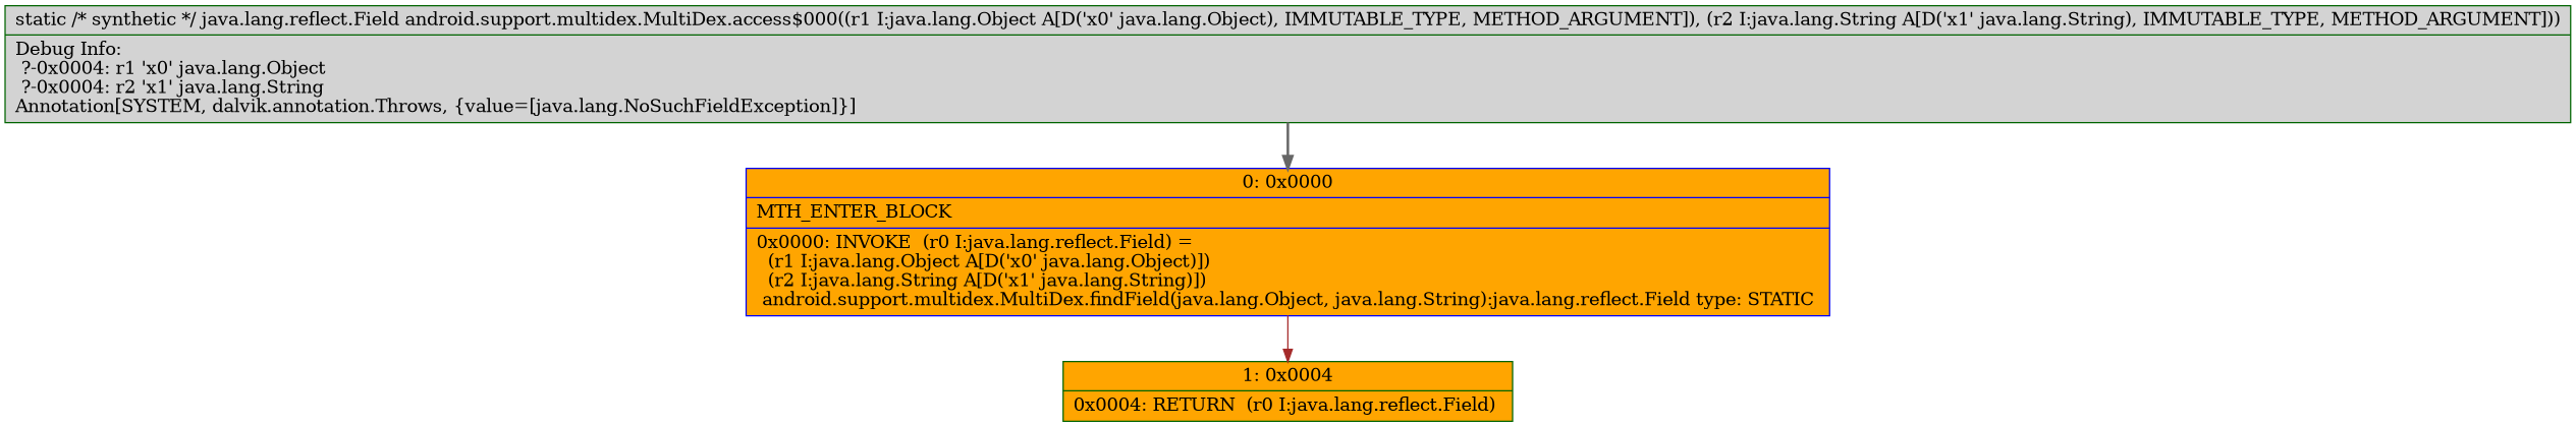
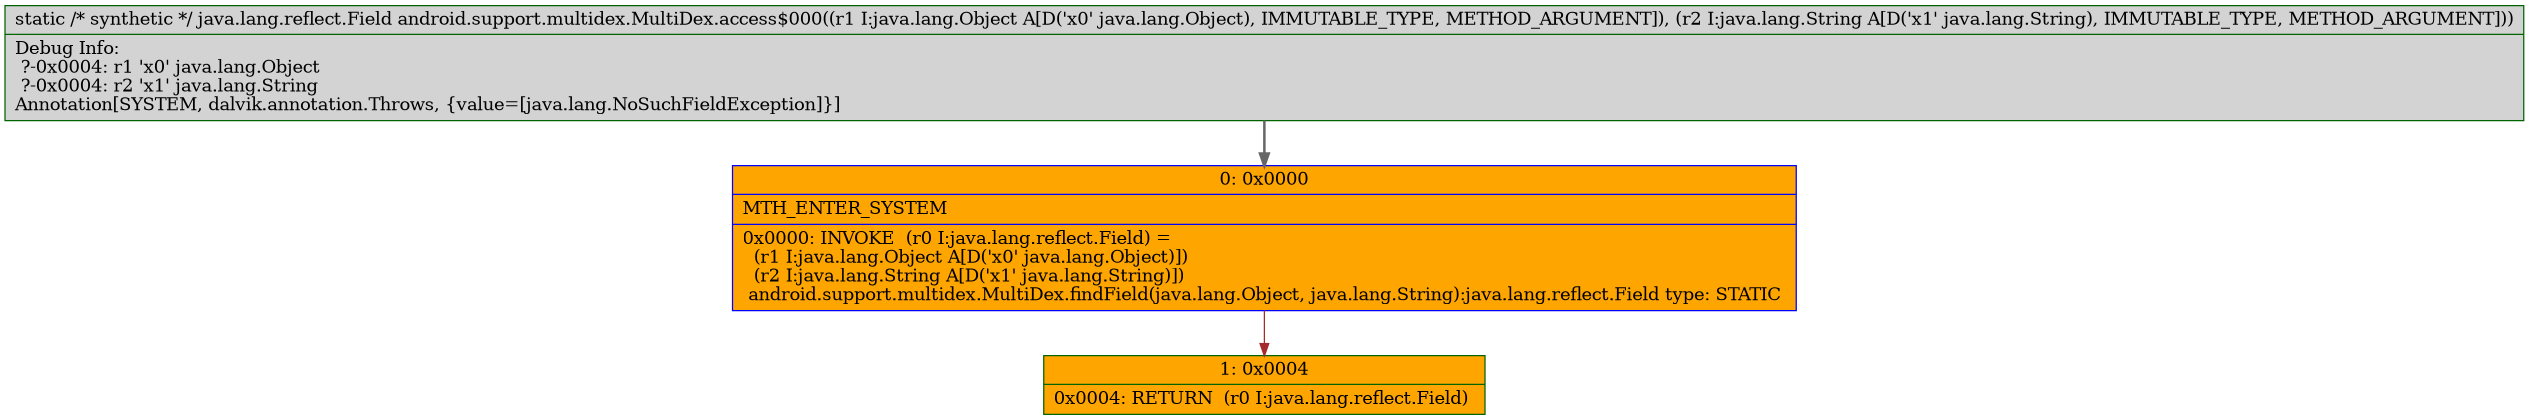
  digraph {
    node [shape=record style=filled fillcolor=orange color=darkgreen]
-   n1 [label="{0\:\ 0x0000|MTH_ENTER_BLOCK\l|0x0000: INVOKE  (r0 I:java.lang.reflect.Field) = \l  (r1 I:java.lang.Object A[D('x0' java.lang.Object)])\l  (r2 I:java.lang.String A[D('x1' java.lang.String)])\l android.support.multidex.MultiDex.findField(java.lang.Object, java.lang.String):java.lang.reflect.Field type: STATIC \l}" color=blue]
+   n1 [label="{0\:\ 0x0000|MTH_ENTER_SYSTEM\l|0x0000: INVOKE  (r0 I:java.lang.reflect.Field) = \l  (r1 I:java.lang.Object A[D('x0' java.lang.Object)])\l  (r2 I:java.lang.String A[D('x1' java.lang.String)])\l android.support.multidex.MultiDex.findField(java.lang.Object, java.lang.String):java.lang.reflect.Field type: STATIC \l}" color=blue]
    n2 [label="{1\:\ 0x0004|0x0004: RETURN  (r0 I:java.lang.reflect.Field) \l}"]
    n3 [label="{static \/* synthetic *\/ java.lang.reflect.Field android.support.multidex.MultiDex.access$000((r1 I:java.lang.Object A[D('x0' java.lang.Object), IMMUTABLE_TYPE, METHOD_ARGUMENT]), (r2 I:java.lang.String A[D('x1' java.lang.String), IMMUTABLE_TYPE, METHOD_ARGUMENT]))  | Debug Info:\l  ?\-0x0004: r1 'x0' java.lang.Object\l  ?\-0x0004: r2 'x1' java.lang.String\lAnnotation[SYSTEM, dalvik.annotation.Throws, \{value=[java.lang.NoSuchFieldException]\}]\l}" fillcolor=lightgrey]
    n1 -> n2 [color=brown style=solid]
    n3 -> n1 [color=gray40 style=bold]
  }
